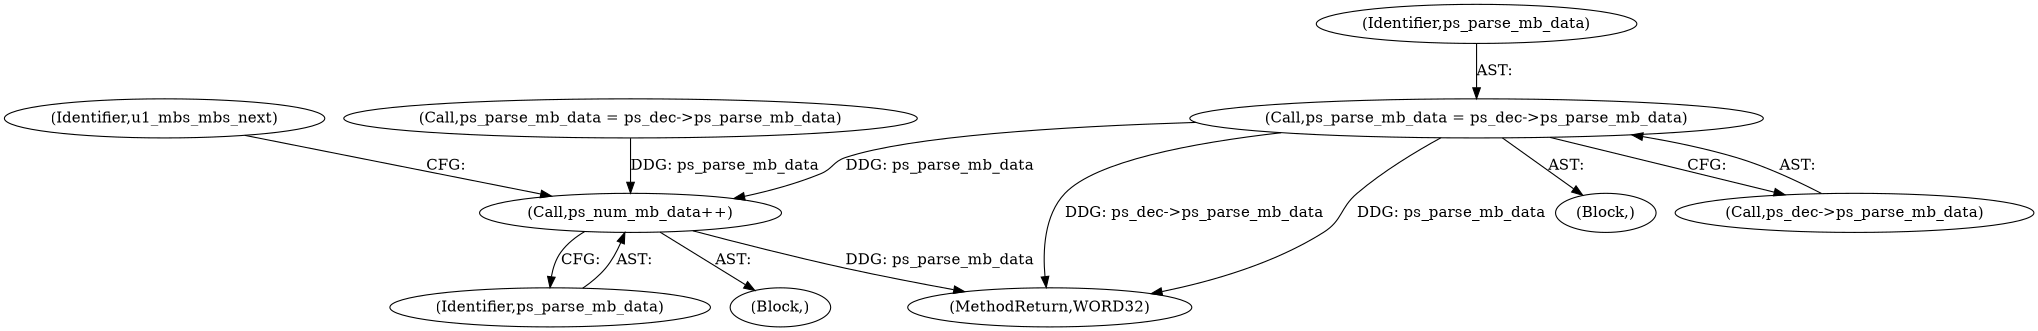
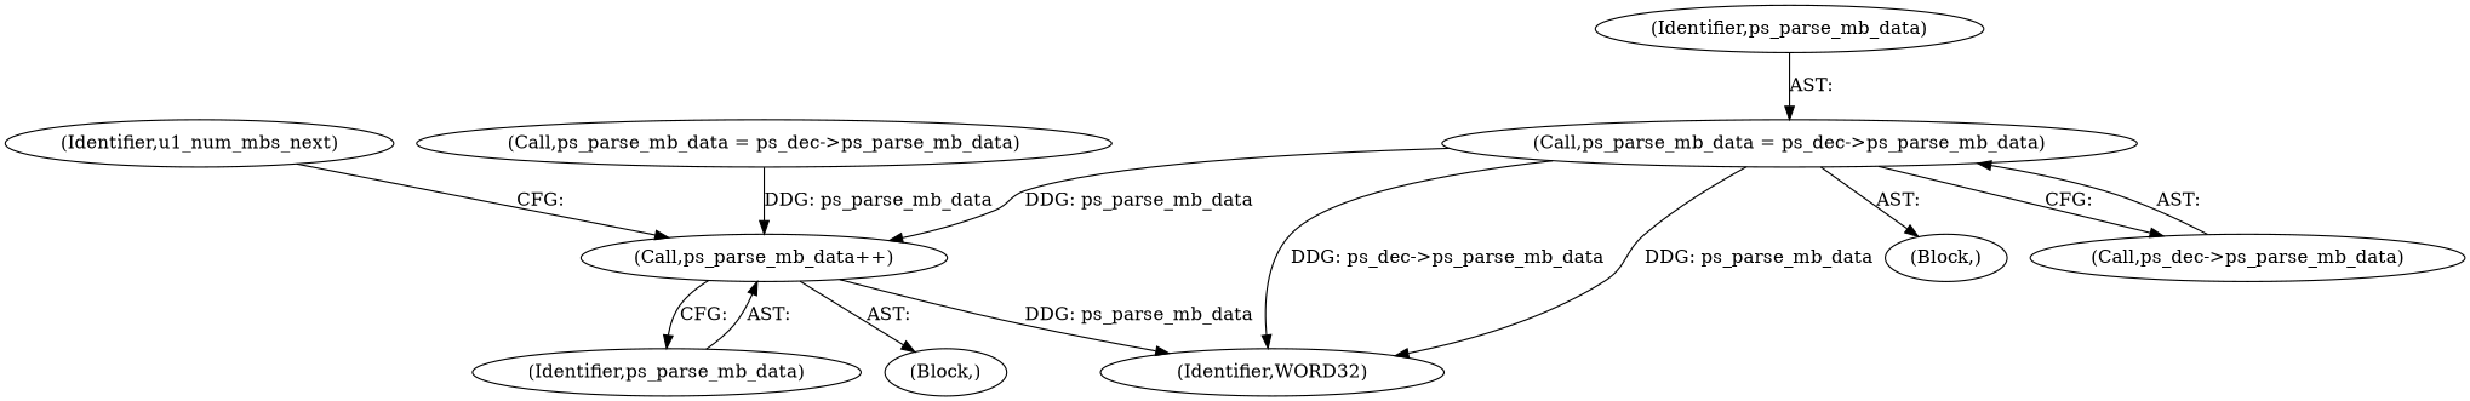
  digraph {
    n1 [label="(Call,ps_parse_mb_data = ps_dec->ps_parse_mb_data)"]
-   n2 [label="(Call,ps_num_mb_data++)"]
-   n3 [label="(MethodReturn,WORD32)"]
+   n2 [label="(Call,ps_parse_mb_data++)"]
+   n3 [label="(Identifier,WORD32)"]
    n4 [label="(Block,)"]
    n5 [label="(Call,ps_dec->ps_parse_mb_data)"]
    n6 [label="(Identifier,ps_parse_mb_data)"]
    n7 [label="(Block,)"]
    n8 [label="(Identifier,ps_parse_mb_data)"]
-   n9 [label="(Identifier,u1_mbs_mbs_next)"]
+   n9 [label="(Identifier,u1_num_mbs_next)"]
    n10 [label="(Call,ps_parse_mb_data = ps_dec->ps_parse_mb_data)"]
    n1 -> n2 [label="DDG: ps_parse_mb_data"]
    n1 -> n3 [label="DDG: ps_dec->ps_parse_mb_data"]
    n1 -> n3 [label="DDG: ps_parse_mb_data"]
    n1 -> n4 [label="AST: "]
    n1 -> n5 [label="CFG: "]
    n2 -> n3 [label="DDG: ps_parse_mb_data"]
    n2 -> n6 [label="CFG: "]
    n2 -> n7 [label="AST: "]
    n5 -> n1 [label="AST: "]
    n6 -> n2 [label="AST: "]
    n8 -> n1 [label="AST: "]
    n9 -> n2 [label="CFG: "]
    n10 -> n2 [label="DDG: ps_parse_mb_data"]
  }
